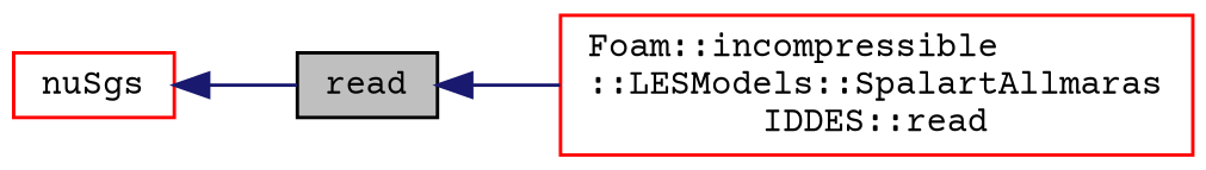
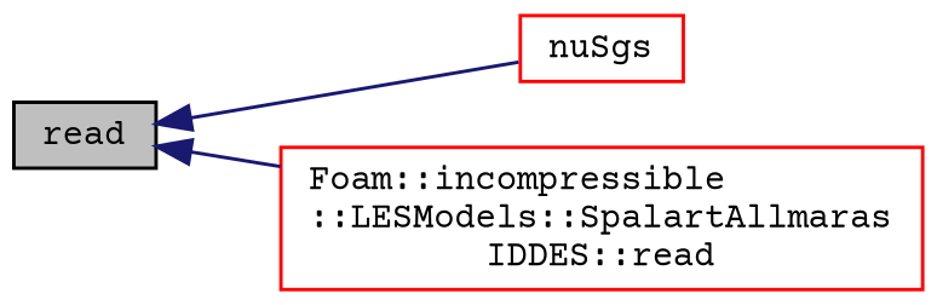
  digraph {
    rankdir=LR
    fontname="Courier Prime"
    node [color=red fontname="Courier Prime" fontsize=10 shape=record]
    edge [color=midnightblue dir=back fontname="Courier Prime" fontsize=10 labelfontname=FreeSans labelfontsize=10 style=solid]
    n1 [color=black fillcolor=grey75 fontcolor=black height=0.2 label=read style=filled width=0.4]
    n2 [height=0.2 label=nuSgs width=0.4]
    n3 [height=0.2 label="Foam::incompressible\l::LESModels::SpalartAllmaras\lIDDES::read" width=0.4]
-   n2 -> n1
+   n1 -> n2
    n1 -> n3
  }
